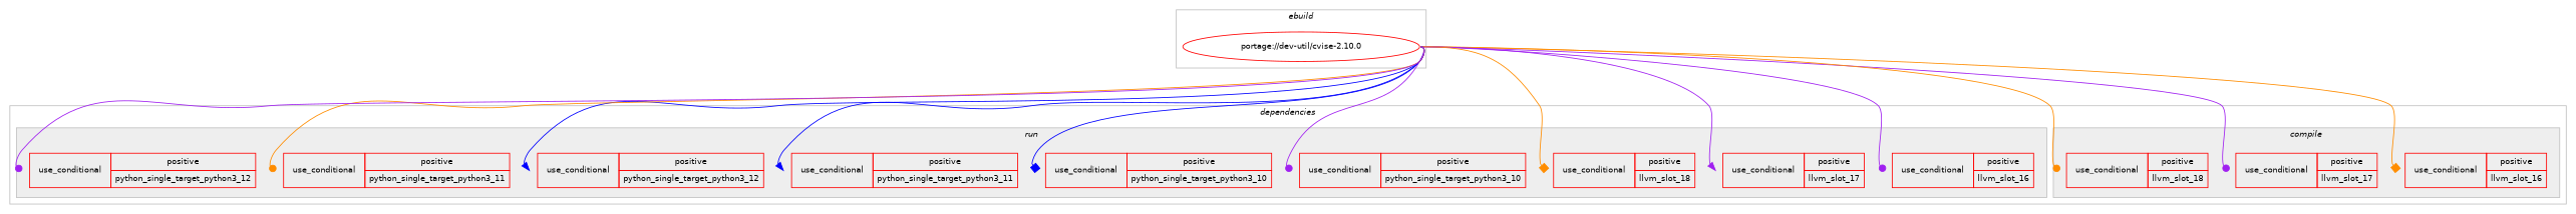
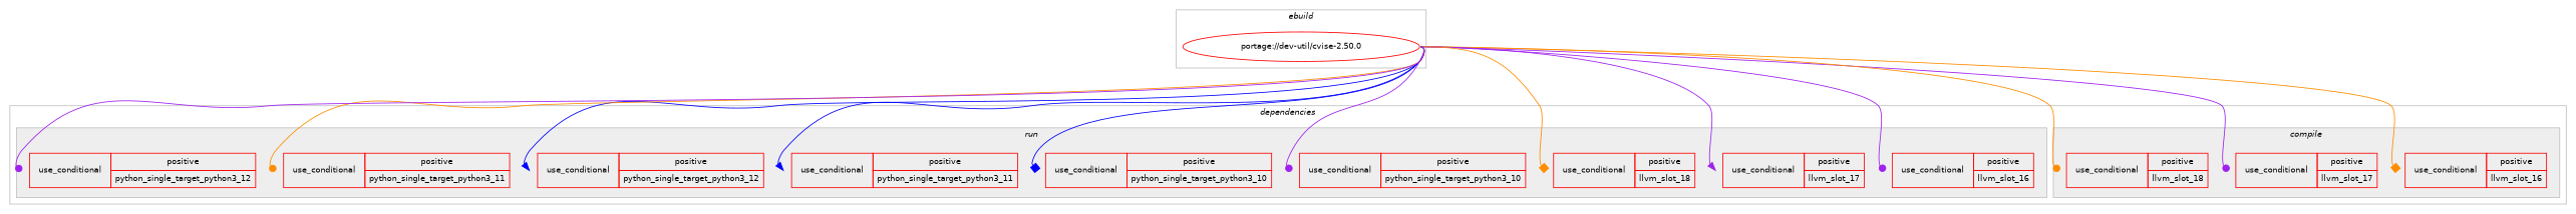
  digraph {
    compound=true
    concentrate=true
    fontname=Helvetica
    fontsize=10
    newrank=true
    rankdir=TB
    ranksep=1.5
    node [color=red fontname=Helvetica fontsize=10 shape=none]
    edge [arrowhead=dot headport=w style=solid tailport=e weight=20 color=purple]
-   n1 [label="portage://dev-util/cvise-2.10.0" width=4 shape=""]
+   n1 [label="portage://dev-util/cvise-2.50.0" width=4 shape=""]
    n2 [label=<<TABLE BORDER="0" CELLBORDER="1" CELLSPACING="0" CELLPADDING="4"><TR><TD ROWSPAN="3" CELLPADDING="10">use_conditional</TD></TR><TR><TD>positive</TD></TR><TR><TD>llvm_slot_16</TD></TR></TABLE>>]
    n3 [label=<<TABLE BORDER="0" CELLBORDER="1" CELLSPACING="0" CELLPADDING="4"><TR><TD ROWSPAN="3" CELLPADDING="10">use_conditional</TD></TR><TR><TD>positive</TD></TR><TR><TD>llvm_slot_17</TD></TR></TABLE>>]
    n4 [label=<<TABLE BORDER="0" CELLBORDER="1" CELLSPACING="0" CELLPADDING="4"><TR><TD ROWSPAN="3" CELLPADDING="10">use_conditional</TD></TR><TR><TD>positive</TD></TR><TR><TD>llvm_slot_18</TD></TR></TABLE>>]
    n5 [label=<<TABLE BORDER="0" CELLBORDER="1" CELLSPACING="0" CELLPADDING="4"><TR><TD ROWSPAN="3" CELLPADDING="10">use_conditional</TD></TR><TR><TD>positive</TD></TR><TR><TD>llvm_slot_16</TD></TR></TABLE>>]
    n6 [label=<<TABLE BORDER="0" CELLBORDER="1" CELLSPACING="0" CELLPADDING="4"><TR><TD ROWSPAN="3" CELLPADDING="10">use_conditional</TD></TR><TR><TD>positive</TD></TR><TR><TD>llvm_slot_17</TD></TR></TABLE>>]
    n7 [label=<<TABLE BORDER="0" CELLBORDER="1" CELLSPACING="0" CELLPADDING="4"><TR><TD ROWSPAN="3" CELLPADDING="10">use_conditional</TD></TR><TR><TD>positive</TD></TR><TR><TD>llvm_slot_18</TD></TR></TABLE>>]
    n8 [label=<<TABLE BORDER="0" CELLBORDER="1" CELLSPACING="0" CELLPADDING="4"><TR><TD ROWSPAN="3" CELLPADDING="10">use_conditional</TD></TR><TR><TD>positive</TD></TR><TR><TD>python_single_target_python3_10</TD></TR></TABLE>>]
    n9 [label=<<TABLE BORDER="0" CELLBORDER="1" CELLSPACING="0" CELLPADDING="4"><TR><TD ROWSPAN="3" CELLPADDING="10">use_conditional</TD></TR><TR><TD>positive</TD></TR><TR><TD>python_single_target_python3_10</TD></TR></TABLE>>]
    n10 [label=<<TABLE BORDER="0" CELLBORDER="1" CELLSPACING="0" CELLPADDING="4"><TR><TD ROWSPAN="3" CELLPADDING="10">use_conditional</TD></TR><TR><TD>positive</TD></TR><TR><TD>python_single_target_python3_11</TD></TR></TABLE>>]
    n11 [label=<<TABLE BORDER="0" CELLBORDER="1" CELLSPACING="0" CELLPADDING="4"><TR><TD ROWSPAN="3" CELLPADDING="10">use_conditional</TD></TR><TR><TD>positive</TD></TR><TR><TD>python_single_target_python3_12</TD></TR></TABLE>>]
    n12 [label=<<TABLE BORDER="0" CELLBORDER="1" CELLSPACING="0" CELLPADDING="4"><TR><TD ROWSPAN="3" CELLPADDING="10">use_conditional</TD></TR><TR><TD>positive</TD></TR><TR><TD>python_single_target_python3_11</TD></TR></TABLE>>]
    n13 [label=<<TABLE BORDER="0" CELLBORDER="1" CELLSPACING="0" CELLPADDING="4"><TR><TD ROWSPAN="3" CELLPADDING="10">use_conditional</TD></TR><TR><TD>positive</TD></TR><TR><TD>python_single_target_python3_12</TD></TR></TABLE>>]
    subgraph cluster_1 {
      color=gray
      label=<<i>ebuild</i>>
      rank=same
      n1
    }
    subgraph cluster_2 {
      color=gray
      label=<<i>dependencies</i>>
      subgraph cluster_3 {
        color=gray
        fillcolor="#eeeeee"
        label=<<i>compile</i>>
        style=filled
        subgraph sub_4 {
          color=gray
          fillcolor="#eeeeee"
          label=<<i>compile</i>>
          style=filled
          n2
        }
        subgraph sub_5 {
          color=gray
          fillcolor="#eeeeee"
          label=<<i>compile</i>>
          style=filled
          n3
        }
        subgraph sub_6 {
          color=gray
          fillcolor="#eeeeee"
          label=<<i>compile</i>>
          style=filled
          n4
        }
      }
      subgraph cluster_7 {
        color=gray
        fillcolor="#eeeeee"
        label=<<i>compile and run</i>>
        style=filled
      }
      subgraph cluster_8 {
        color=gray
        fillcolor="#eeeeee"
        label=<<i>run</i>>
        style=filled
        subgraph sub_9 {
          color=gray
          fillcolor="#eeeeee"
          label=<<i>run</i>>
          style=filled
          n5
        }
        subgraph sub_10 {
          color=gray
          fillcolor="#eeeeee"
          label=<<i>run</i>>
          style=filled
          n6
        }
        subgraph sub_11 {
          color=gray
          fillcolor="#eeeeee"
          label=<<i>run</i>>
          style=filled
          n7
        }
        subgraph sub_12 {
          color=gray
          fillcolor="#eeeeee"
          label=<<i>run</i>>
          style=filled
          n8
        }
        subgraph sub_13 {
          color=gray
          fillcolor="#eeeeee"
          label=<<i>run</i>>
          style=filled
          n9
        }
        subgraph sub_14 {
          color=gray
          fillcolor="#eeeeee"
          label=<<i>run</i>>
          style=filled
          n10
        }
        subgraph sub_15 {
          color=gray
          fillcolor="#eeeeee"
          label=<<i>run</i>>
          style=filled
          n11
        }
        subgraph sub_16 {
          color=gray
          fillcolor="#eeeeee"
          label=<<i>run</i>>
          style=filled
          n12
        }
        subgraph sub_17 {
          color=gray
          fillcolor="#eeeeee"
          label=<<i>run</i>>
          style=filled
          n13
        }
      }
    }
    subgraph cluster_18 {
      color=gray
      label=<<i>candidates</i>>
      rank=same
    }
    n1 -> n2 [arrowhead=box color=darkorange]
    n1 -> n3
    n1 -> n4 [color=darkorange]
    n1 -> n5
    n1 -> n6 [arrowhead=normal]
    n1 -> n7 [arrowhead=box color=darkorange]
    n1 -> n8
    n1 -> n9 [arrowhead=box color=blue]
    n1 -> n10 [arrowhead=normal color=blue]
    n1 -> n11 [arrowhead=normal color=blue]
    n1 -> n12 [color=darkorange]
    n1 -> n13
  }
